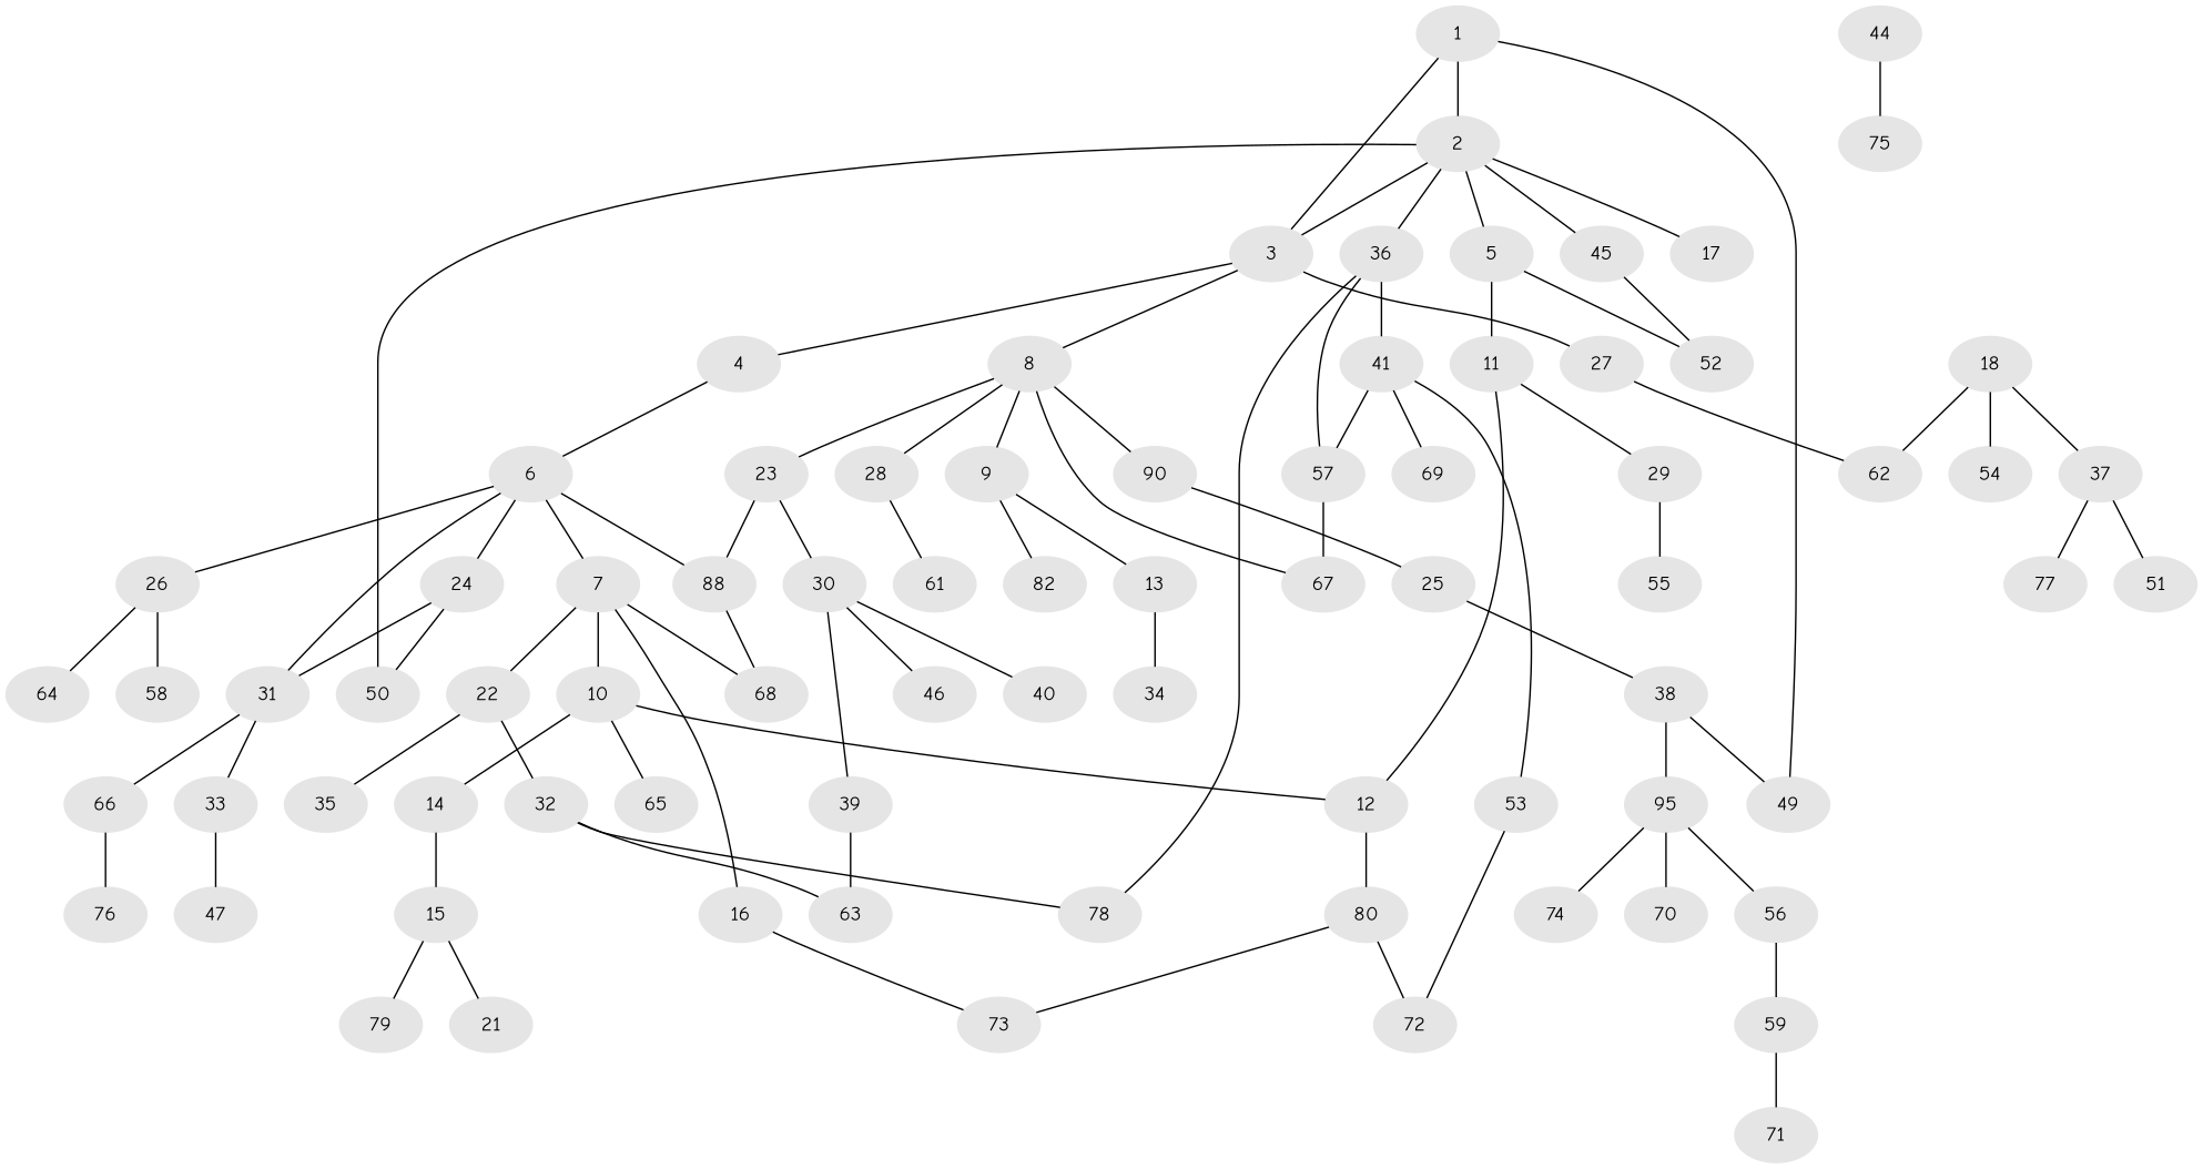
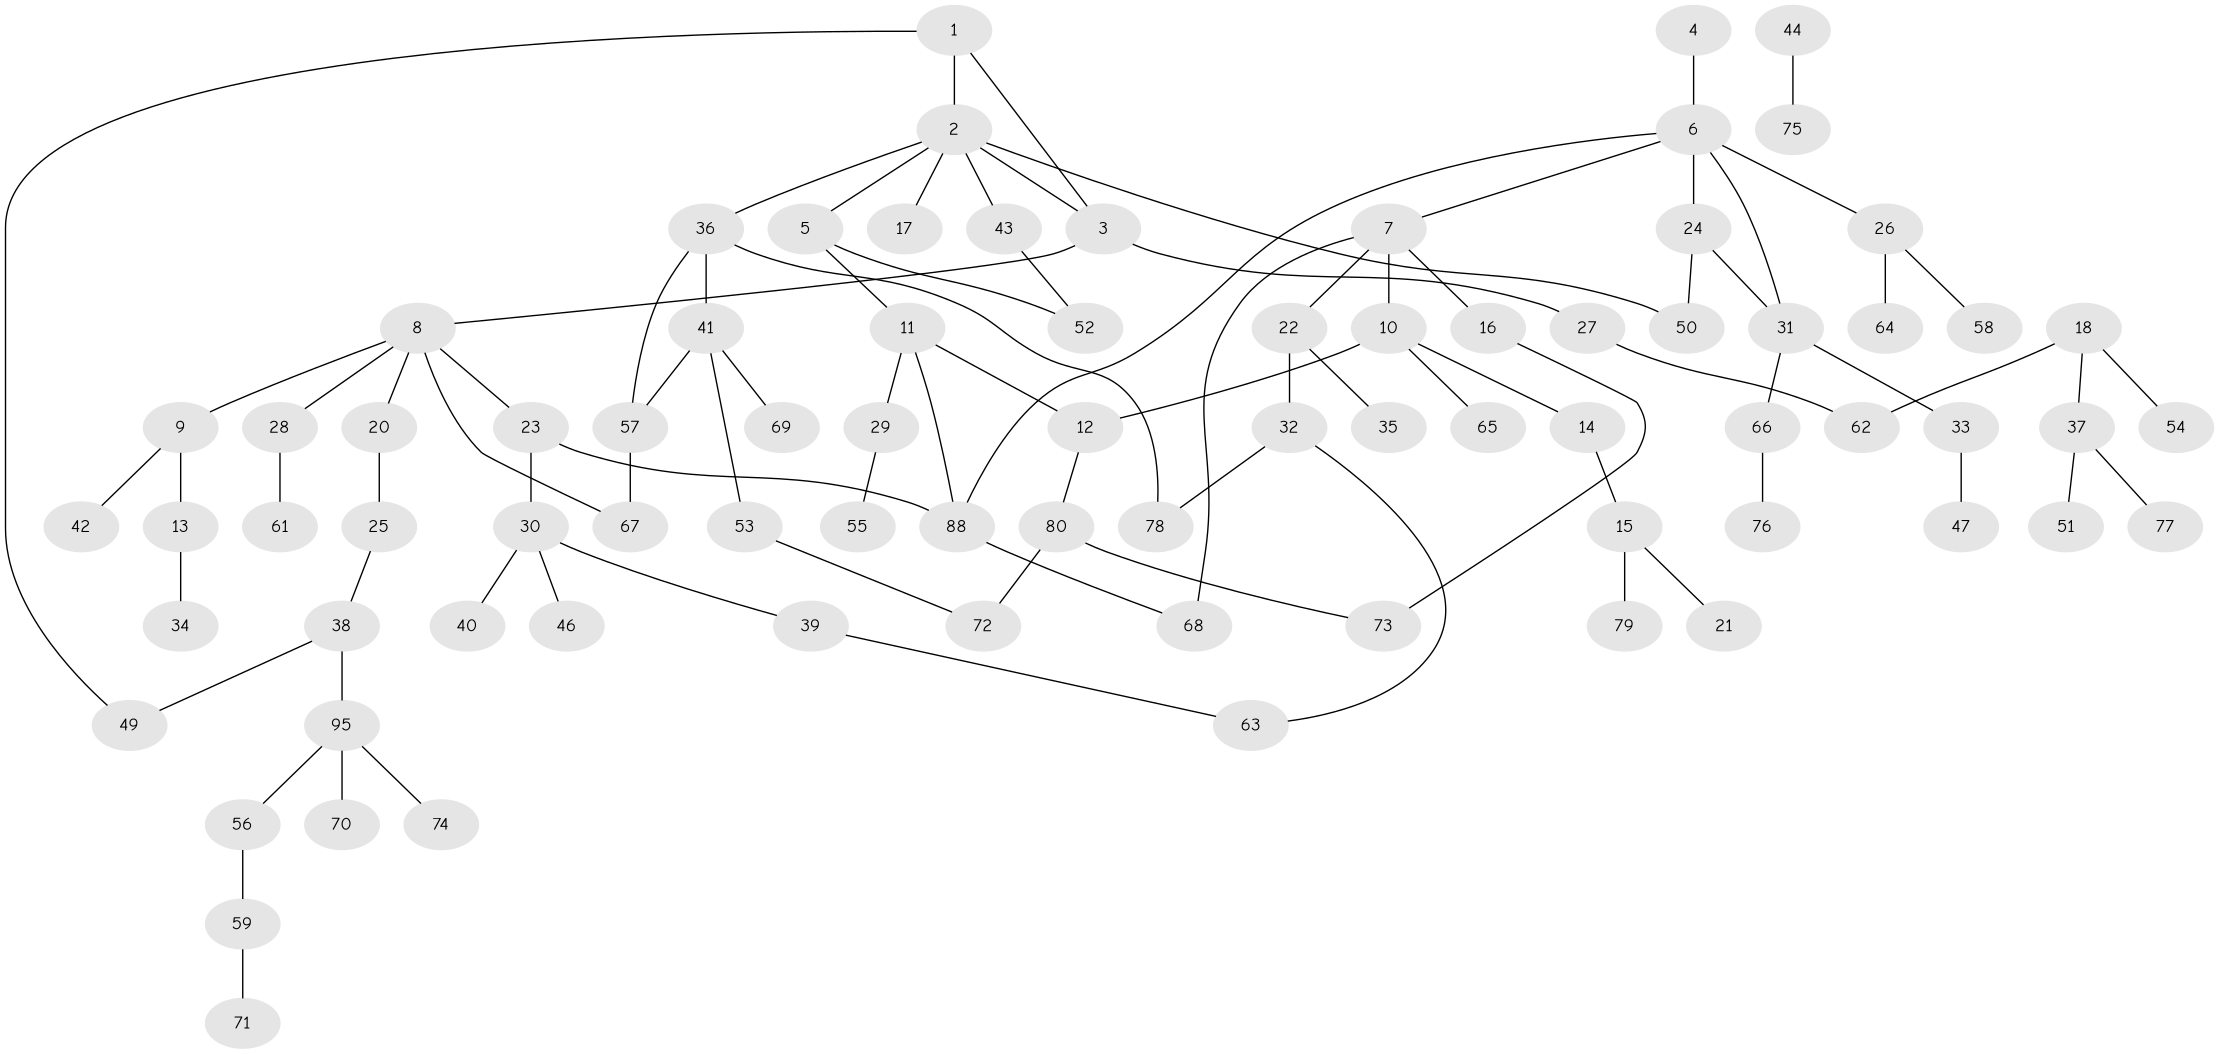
  graph {
    fontname="Comic Neue"
    node [color=gray90 fontname="Comic Neue" style=filled]
    edge [fontname="Comic Neue"]
    1
    2
    3
    49
    5
    17
    36
-   43 [label=45]
+   43
    50
    4
    8
    27
    11
    52
    78
    41
    57
    6
    9
-   20 [label=90]
+   20
    23
    28
    67
    62
    7
    24
    26
    n28 [label=88]
    31
    12
    29
    10
    16
    22
    68
    18
    37
    54
    58
    64
    14
    65
    73
    32
    35
    13
-   42 [label=82]
+   42
    25
    30
    61
    34
    n52 [label=80]
    15
    55
    72
    21
    79
    51
    77
    38
    63
    39
    40
    46
    33
    66
    n67 [label=95]
    44
    75
    47
    76
    53
    69
    56
    70
    74
    59
    71
    1 -- 2
    1 -- 3
    1 -- 49
    2 -- 3
    2 -- 5
    2 -- 17
    2 -- 36
    2 -- 43
    2 -- 50
-   3 -- 4
    3 -- 8
    3 -- 27
    5 -- 11
    5 -- 52
    36 -- 78
    36 -- 41
    36 -- 57
    43 -- 52
    4 -- 6
    8 -- 9
    8 -- 20
    8 -- 23
    8 -- 28
    8 -- 67
    27 -- 62
+   11 -- n28
    11 -- 12
    11 -- 29
    41 -- 57
    41 -- 53
    41 -- 69
    57 -- 67
    6 -- 7
    6 -- 24
    6 -- 26
    6 -- n28
    6 -- 31
    9 -- 13
    9 -- 42
    20 -- 25
    23 -- n28
    23 -- 30
    28 -- 61
    7 -- 10
    7 -- 16
    7 -- 22
    7 -- 68
    24 -- 50
    24 -- 31
    26 -- 58
    26 -- 64
    n28 -- 68
    31 -- 33
    31 -- 66
    12 -- n52
    29 -- 55
    10 -- 12
    10 -- 14
    10 -- 65
    16 -- 73
    22 -- 32
    22 -- 35
    18 -- 62
    18 -- 37
    18 -- 54
    37 -- 51
    37 -- 77
    14 -- 15
    32 -- 78
    32 -- 63
    13 -- 34
    25 -- 38
    30 -- 39
    30 -- 40
    30 -- 46
    n52 -- 73
    n52 -- 72
    15 -- 21
    15 -- 79
    38 -- 49
    38 -- n67
    39 -- 63
    33 -- 47
    66 -- 76
    n67 -- 56
    n67 -- 70
    n67 -- 74
    44 -- 75
    53 -- 72
    56 -- 59
    59 -- 71
  }
